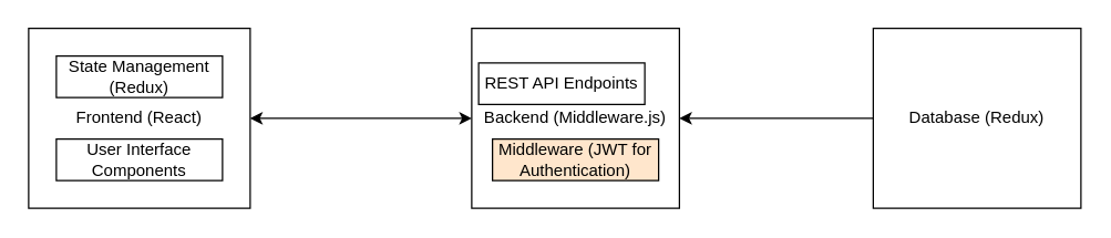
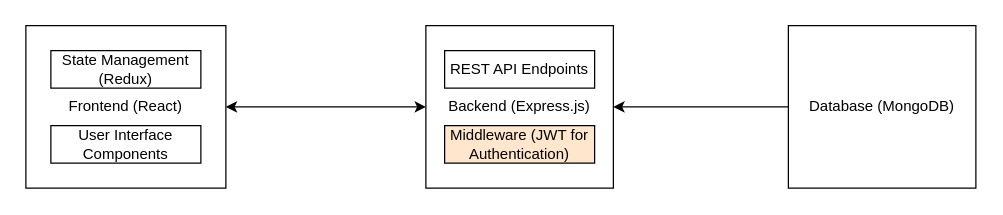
  <mxCell id="0" />
  <mxCell id="1" parent="0" />
  <mxCell id="2" value="Frontend (React)" style="rounded=0;whiteSpace=wrap;html=1;" vertex="1" parent="1"><mxGeometry x="20" y="20" width="160" height="130" as="geometry" /></mxCell>
- <mxCell id="3" value="Backend (Middleware.js)" style="rounded=0;whiteSpace=wrap;html=1;" vertex="1" parent="1"><mxGeometry x="340" y="20" width="150" height="130" as="geometry" /></mxCell>
- <mxCell id="4" value="Database (Redux)" style="rounded=0;whiteSpace=wrap;html=1;" vertex="1" parent="1"><mxGeometry x="630" y="20" width="150" height="130" as="geometry" /></mxCell>
+ <mxCell id="3" value="Backend (Express.js)" style="rounded=0;whiteSpace=wrap;html=1;" vertex="1" parent="1"><mxGeometry x="340" y="20" width="150" height="130" as="geometry" /></mxCell>
+ <mxCell id="4" value="Database (MongoDB)" style="rounded=0;whiteSpace=wrap;html=1;" vertex="1" parent="1"><mxGeometry x="630" y="20" width="150" height="130" as="geometry" /></mxCell>
  <mxCell id="5" value="User Interface Components" style="rounded=0;whiteSpace=wrap;html=1;align=center;" vertex="1" parent="1"><mxGeometry x="40" y="100" width="120" height="30" as="geometry" /></mxCell>
  <mxCell id="6" value="State Management (Redux)" style="rounded=0;whiteSpace=wrap;html=1;" vertex="1" parent="1"><mxGeometry x="40" y="40" width="120" height="30" as="geometry" /></mxCell>
- <mxCell id="7" value="REST API Endpoints" style="rounded=0;whiteSpace=wrap;html=1;" vertex="1" parent="1"><mxGeometry x="345" y="45" width="120" height="30" as="geometry" /></mxCell>
+ <mxCell id="7" value="REST API Endpoints" style="rounded=0;whiteSpace=wrap;html=1;" vertex="1" parent="1"><mxGeometry x="355" y="40" width="120" height="30" as="geometry" /></mxCell>
  <mxCell id="8" value="Middleware (JWT for Authentication)" style="rounded=0;whiteSpace=wrap;html=1;fillColor=#ffe6cc;" vertex="1" parent="1"><mxGeometry x="355" y="100" width="120" height="30" as="geometry" /></mxCell>
  <mxCell id="9" value="" style="endArrow=classic;startArrow=classic;html=1;rounded=0;entryX=0;entryY=0.5;entryDx=0;entryDy=0;exitX=1;exitY=0.5;exitDx=0;exitDy=0;" edge="1" parent="1" source="2" target="3"><mxGeometry width="50" height="50" relative="1" as="geometry"><mxPoint x="380" y="300" as="sourcePoint" /><mxPoint x="430" y="250" as="targetPoint" /><Array as="points" /></mxGeometry></mxCell>
  <mxCell id="10" value="" style="endArrow=none;startArrow=classic;html=1;rounded=0;exitX=1;exitY=0.5;exitDx=0;exitDy=0;entryX=0;entryY=0.5;entryDx=0;entryDy=0;" edge="1" parent="1" source="3" target="4"><mxGeometry width="50" height="50" relative="1" as="geometry"><mxPoint x="540" y="110" as="sourcePoint" /><mxPoint x="590" y="60" as="targetPoint" /></mxGeometry></mxCell>
